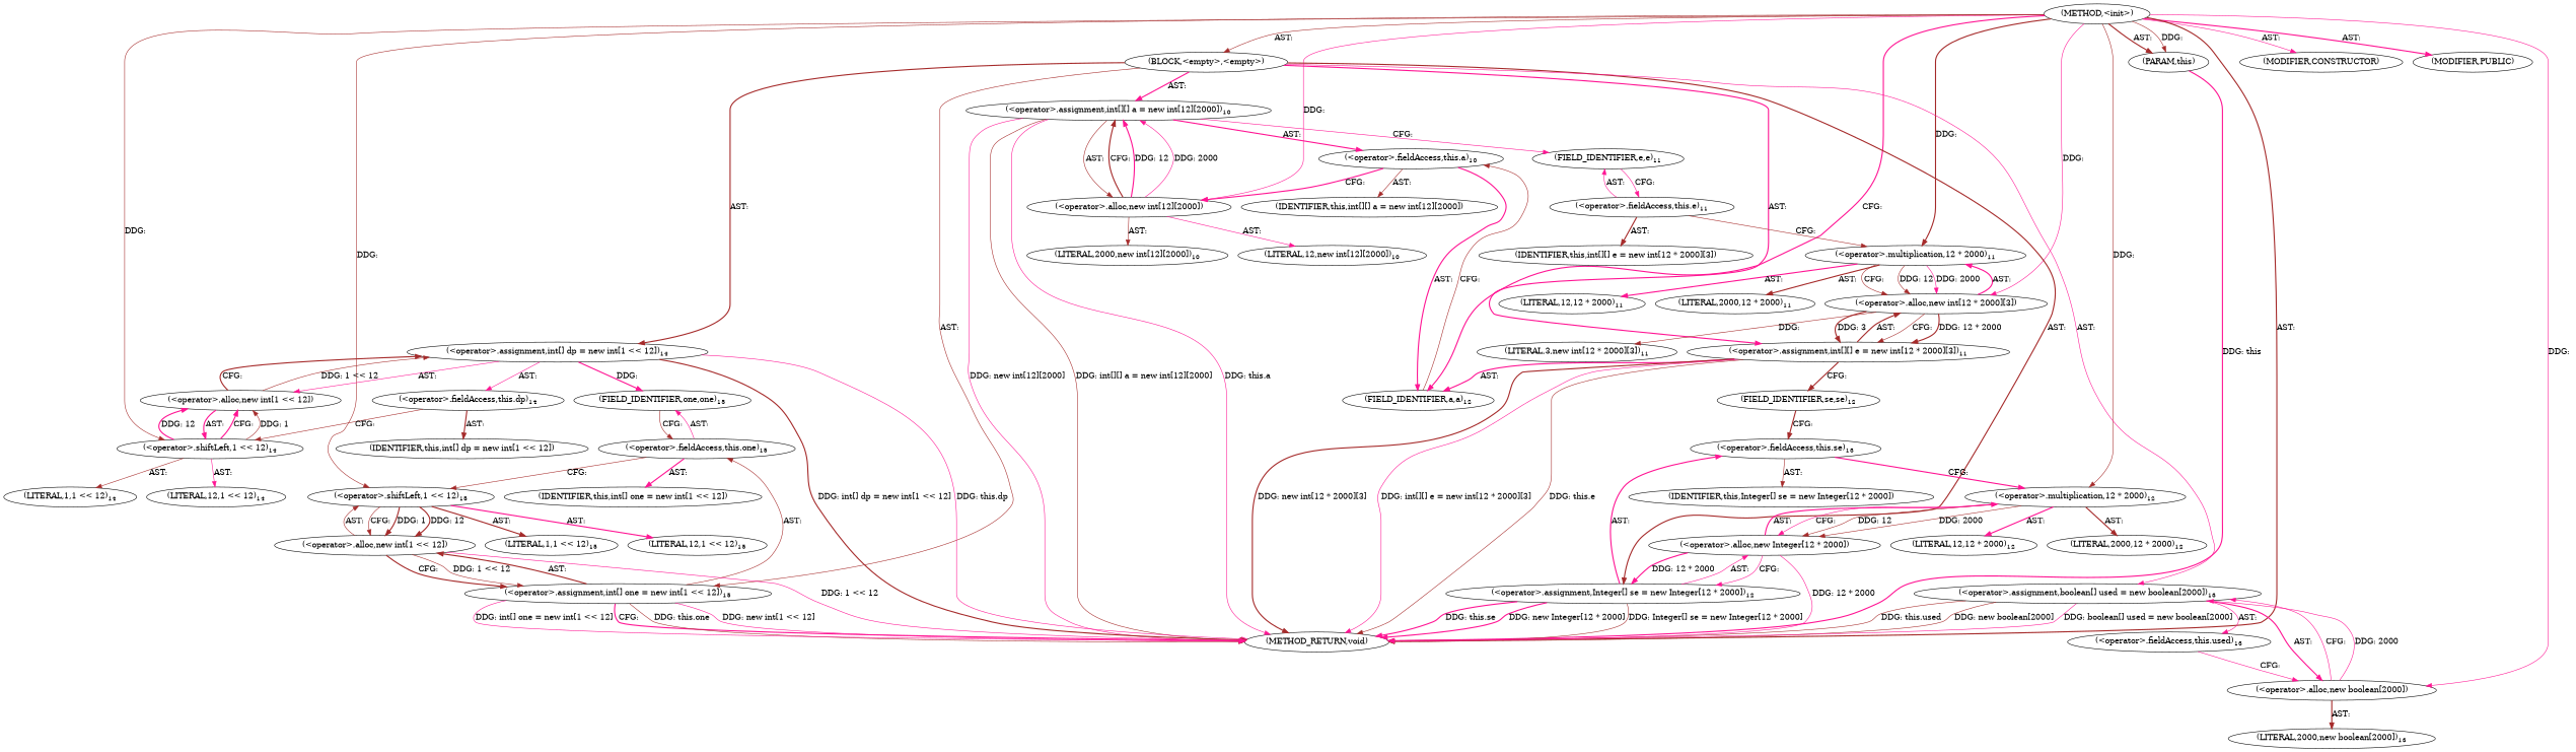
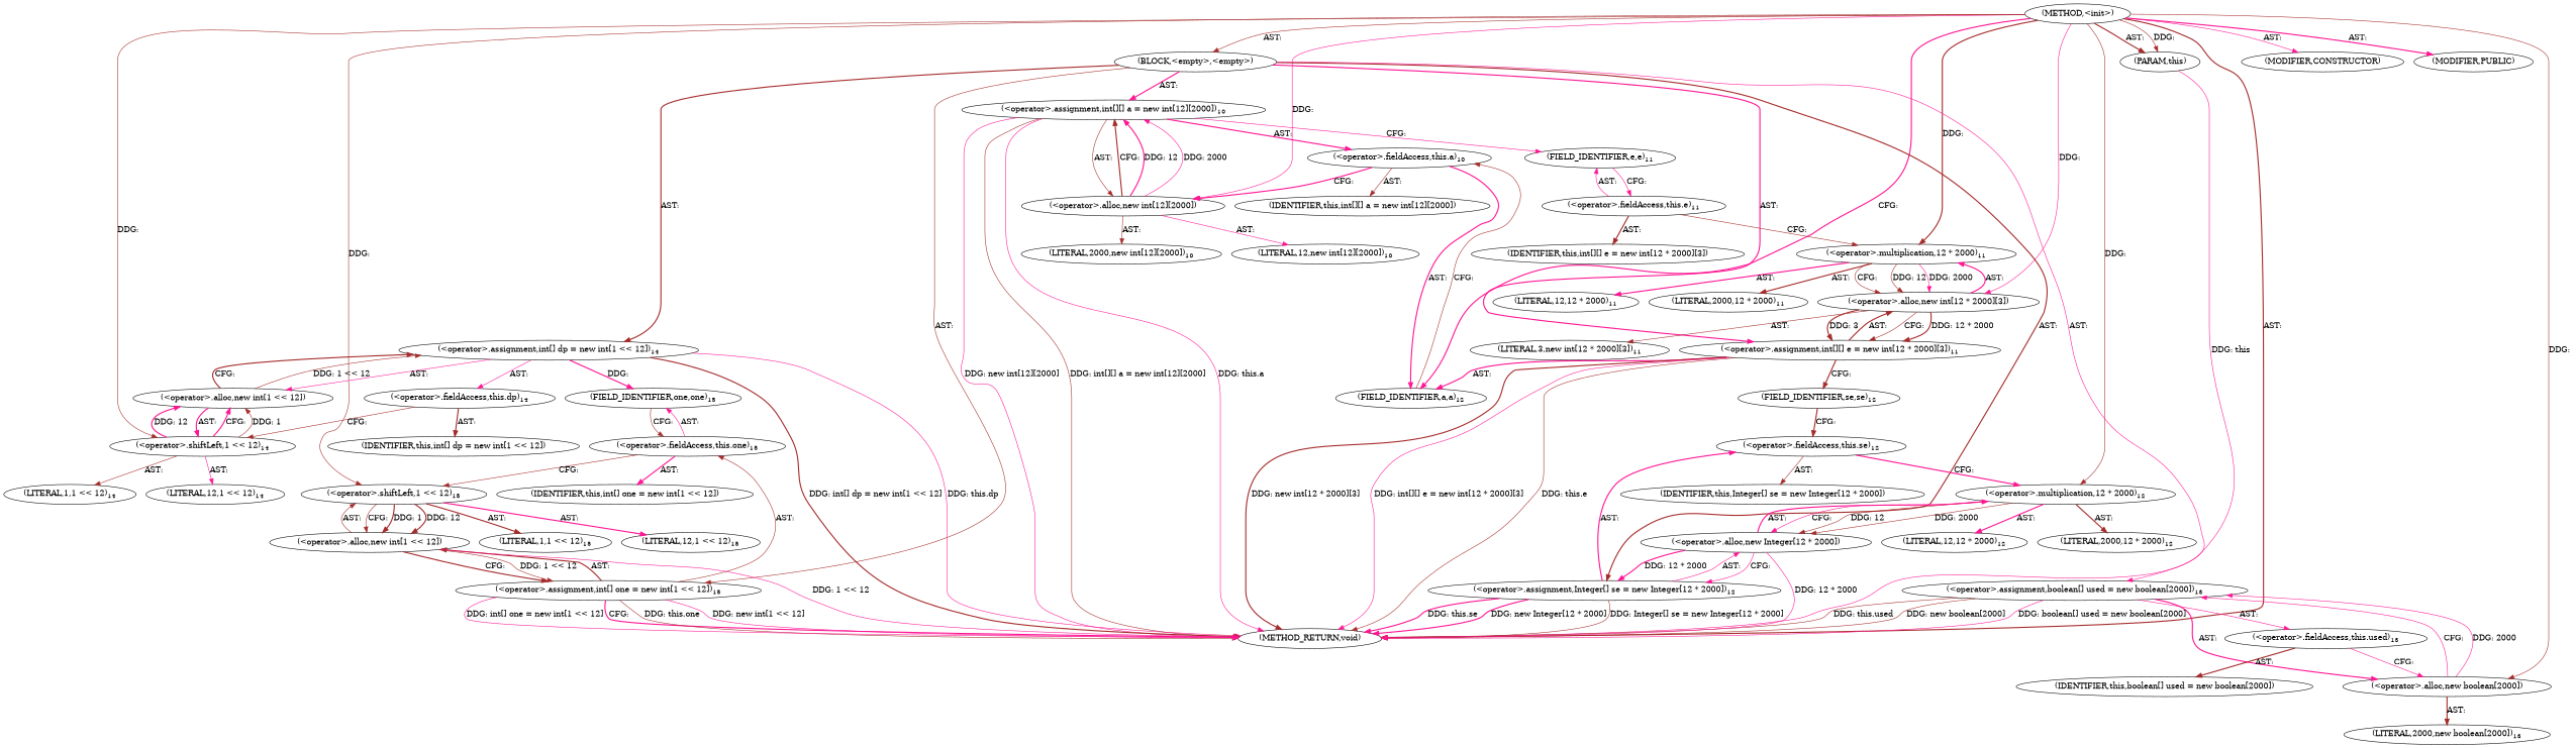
  digraph {
    edge [color=brown style=solid]
    n1 [label=<(METHOD,&lt;init&gt;)>]
    n2 [label=<(PARAM,this)>]
    n3 [label=<(BLOCK,&lt;empty&gt;,&lt;empty&gt;)>]
    n4 [label=<(FIELD_IDENTIFIER,a,a)<SUB>12</SUB>>]
    n5 [label=<(&lt;operator&gt;.alloc,new int[12][2000])>]
    n6 [label=<(&lt;operator&gt;.alloc,new int[12 * 2000][3])>]
    n7 [label=<(&lt;operator&gt;.multiplication,12 * 2000)<SUB>11</SUB>>]
    n8 [label=<(&lt;operator&gt;.multiplication,12 * 2000)<SUB>12</SUB>>]
    n9 [label=<(&lt;operator&gt;.alloc,new boolean[2000])>]
    n10 [label=<(&lt;operator&gt;.shiftLeft,1 &lt;&lt; 12)<SUB>14</SUB>>]
    n11 [label=<(&lt;operator&gt;.shiftLeft,1 &lt;&lt; 12)<SUB>15</SUB>>]
    n12 [label=<(MODIFIER,CONSTRUCTOR)>]
    n13 [label=<(MODIFIER,PUBLIC)>]
    n14 [label=<(METHOD_RETURN,void)>]
    n15 [label=<(&lt;operator&gt;.assignment,int[][] a = new int[12][2000])<SUB>10</SUB>>]
    n16 [label=<(&lt;operator&gt;.assignment,int[][] e = new int[12 * 2000][3])<SUB>11</SUB>>]
    n17 [label=<(&lt;operator&gt;.assignment,Integer[] se = new Integer[12 * 2000])<SUB>12</SUB>>]
    n18 [label=<(&lt;operator&gt;.assignment,boolean[] used = new boolean[2000])<SUB>13</SUB>>]
    n19 [label=<(&lt;operator&gt;.assignment,int[] dp = new int[1 &lt;&lt; 12])<SUB>14</SUB>>]
    n20 [label=<(&lt;operator&gt;.assignment,int[] one = new int[1 &lt;&lt; 12])<SUB>15</SUB>>]
    n21 [label=<(&lt;operator&gt;.fieldAccess,this.a)<SUB>10</SUB>>]
    n22 [label=<(LITERAL,12,new int[12][2000])<SUB>10</SUB>>]
    n23 [label=<(LITERAL,2000,new int[12][2000])<SUB>10</SUB>>]
    n24 [label=<(LITERAL,3,new int[12 * 2000][3])<SUB>11</SUB>>]
    n25 [label=<(LITERAL,12,12 * 2000)<SUB>11</SUB>>]
    n26 [label=<(LITERAL,2000,12 * 2000)<SUB>11</SUB>>]
    n27 [label=<(&lt;operator&gt;.alloc,new Integer[12 * 2000])>]
    n28 [label=<(LITERAL,12,12 * 2000)<SUB>12</SUB>>]
    n29 [label=<(LITERAL,2000,12 * 2000)<SUB>12</SUB>>]
    n30 [label=<(LITERAL,2000,new boolean[2000])<SUB>13</SUB>>]
    n31 [label=<(&lt;operator&gt;.alloc,new int[1 &lt;&lt; 12])>]
    n32 [label=<(LITERAL,1,1 &lt;&lt; 12)<SUB>14</SUB>>]
    n33 [label=<(LITERAL,12,1 &lt;&lt; 12)<SUB>14</SUB>>]
    n34 [label=<(&lt;operator&gt;.alloc,new int[1 &lt;&lt; 12])>]
    n35 [label=<(LITERAL,1,1 &lt;&lt; 12)<SUB>15</SUB>>]
    n36 [label=<(LITERAL,12,1 &lt;&lt; 12)<SUB>15</SUB>>]
    n37 [label=<(FIELD_IDENTIFIER,e,e)<SUB>11</SUB>>]
    n38 [label=<(FIELD_IDENTIFIER,se,se)<SUB>12</SUB>>]
-   n39 [label=<(&lt;operator&gt;.fieldAccess,this.se)<SUB>13</SUB>>]
+   n39 [label=<(&lt;operator&gt;.fieldAccess,this.se)<SUB>12</SUB>>]
    n40 [label=<(&lt;operator&gt;.fieldAccess,this.used)<SUB>13</SUB>>]
    n41 [label=<(&lt;operator&gt;.fieldAccess,this.dp)<SUB>14</SUB>>]
    n42 [label=<(FIELD_IDENTIFIER,one,one)<SUB>15</SUB>>]
    n43 [label=<(&lt;operator&gt;.fieldAccess,this.one)<SUB>15</SUB>>]
    n44 [label=<(IDENTIFIER,this,int[][] a = new int[12][2000])>]
    n45 [label=<(&lt;operator&gt;.fieldAccess,this.e)<SUB>11</SUB>>]
    n46 [label=<(IDENTIFIER,this,int[][] e = new int[12 * 2000][3])>]
    n47 [label=<(IDENTIFIER,this,Integer[] se = new Integer[12 * 2000])>]
+   n48 [label=<(IDENTIFIER,this,boolean[] used = new boolean[2000])>]
    n49 [label=<(IDENTIFIER,this,int[] dp = new int[1 &lt;&lt; 12])>]
    n50 [label=<(IDENTIFIER,this,int[] one = new int[1 &lt;&lt; 12])>]
    n1 -> n2 [label="AST: " style=bold]
    n1 -> n2 [label="DDG: "]
    n1 -> n3 [label="AST: "]
    n1 -> n4 [color=deeppink label="CFG: " style=bold]
    n1 -> n5 [color=deeppink label="DDG: "]
    n1 -> n6 [color=deeppink label="DDG: "]
    n1 -> n7 [label="DDG: " style=bold]
    n1 -> n8 [label="DDG: "]
-   n1 -> n9 [color=deeppink label="DDG: "]
+   n1 -> n9 [label="DDG: "]
    n1 -> n10 [label="DDG: "]
    n1 -> n11 [label="DDG: "]
    n1 -> n12 [color=deeppink label="AST: "]
    n1 -> n13 [color=deeppink label="AST: " style=bold]
    n1 -> n14 [label="AST: " style=bold]
-   n2 -> n14 [color=deeppink label="DDG: this" style=bold]
+   n2 -> n14 [color=deeppink label="DDG: this"]
    n3 -> n15 [color=deeppink label="AST: " style=bold]
    n3 -> n16 [color=deeppink label="AST: " style=bold]
    n3 -> n17 [label="AST: " style=bold]
    n3 -> n18 [color=deeppink label="AST: "]
    n3 -> n19 [label="AST: " style=bold]
    n3 -> n20 [label="AST: "]
    n4 -> n21 [label="CFG: "]
    n5 -> n15 [label="CFG: " style=bold]
    n5 -> n15 [color=deeppink label="DDG: 12" style=bold]
    n5 -> n15 [color=deeppink label="DDG: 2000"]
    n5 -> n22 [color=deeppink label="AST: "]
    n5 -> n23 [label="AST: "]
    n6 -> n7 [color=deeppink label="AST: " style=bold]
    n6 -> n16 [label="CFG: "]
    n6 -> n16 [label="DDG: 12 * 2000" style=bold]
    n6 -> n16 [label="DDG: 3" style=bold]
-   n6 -> n24 [label="DDG: "]
+   n6 -> n24 [label="AST: "]
    n7 -> n6 [label="CFG: "]
    n7 -> n6 [label="DDG: 12"]
    n7 -> n6 [color=deeppink label="DDG: 2000"]
    n7 -> n25 [color=deeppink label="AST: " style=bold]
    n7 -> n26 [label="AST: " style=bold]
    n8 -> n27 [color=deeppink label="CFG: "]
    n8 -> n27 [label="DDG: 12"]
    n8 -> n27 [label="DDG: 2000"]
    n8 -> n28 [color=deeppink label="AST: " style=bold]
    n8 -> n29 [label="AST: " style=bold]
    n9 -> n18 [color=deeppink label="CFG: "]
    n9 -> n18 [color=deeppink label="DDG: 2000"]
    n9 -> n30 [label="AST: " style=bold]
    n10 -> n31 [color=deeppink label="CFG: " style=bold]
    n10 -> n31 [label="DDG: 1"]
    n10 -> n31 [color=deeppink label="DDG: 12" style=bold]
    n10 -> n32 [label="AST: "]
    n10 -> n33 [color=deeppink label="AST: "]
    n11 -> n34 [label="CFG: "]
    n11 -> n34 [label="DDG: 1" style=bold]
    n11 -> n34 [label="DDG: 12" style=bold]
    n11 -> n35 [label="AST: " style=bold]
    n11 -> n36 [color=deeppink label="AST: " style=bold]
    n15 -> n5 [label="AST: "]
    n15 -> n14 [color=deeppink label="DDG: this.a"]
    n15 -> n14 [color=deeppink label="DDG: new int[12][2000]"]
    n15 -> n14 [label="DDG: int[][] a = new int[12][2000]"]
    n15 -> n21 [color=deeppink label="AST: " style=bold]
    n15 -> n37 [color=deeppink label="CFG: "]
    n16 -> n4 [color=deeppink label="AST: " style=bold]
    n16 -> n6 [label="AST: " style=bold]
    n16 -> n14 [label="DDG: this.e"]
    n16 -> n14 [label="DDG: new int[12 * 2000][3]" style=bold]
    n16 -> n14 [color=deeppink label="DDG: int[][] e = new int[12 * 2000][3]"]
    n16 -> n38 [label="CFG: " style=bold]
    n17 -> n14 [color=deeppink label="DDG: this.se" style=bold]
    n17 -> n14 [color=deeppink label="DDG: new Integer[12 * 2000]" style=bold]
    n17 -> n14 [label="DDG: Integer[] se = new Integer[12 * 2000]"]
    n17 -> n27 [color=deeppink label="AST: "]
    n17 -> n39 [color=deeppink label="AST: " style=bold]
    n18 -> n9 [color=deeppink label="AST: " style=bold]
    n18 -> n14 [label="DDG: this.used"]
    n18 -> n14 [label="DDG: new boolean[2000]"]
    n18 -> n14 [color=deeppink label="DDG: boolean[] used = new boolean[2000]"]
    n18 -> n40 [color=deeppink label="AST: "]
    n19 -> n14 [color=deeppink label="DDG: this.dp"]
    n19 -> n14 [label="DDG: int[] dp = new int[1 &lt;&lt; 12]" style=bold]
    n19 -> n31 [color=deeppink label="AST: "]
    n19 -> n41 [color=deeppink label="AST: "]
    n19 -> n42 [color=deeppink label="DDG: " style=bold]
    n20 -> n14 [color=deeppink label="CFG: " style=bold]
    n20 -> n14 [label="DDG: this.one"]
    n20 -> n14 [color=deeppink label="DDG: new int[1 &lt;&lt; 12]"]
    n20 -> n14 [color=deeppink label="DDG: int[] one = new int[1 &lt;&lt; 12]"]
    n20 -> n34 [label="AST: " style=bold]
    n20 -> n43 [label="AST: "]
    n21 -> n4 [color=deeppink label="AST: " style=bold]
    n21 -> n5 [color=deeppink label="CFG: " style=bold]
    n21 -> n44 [label="AST: "]
    n27 -> n8 [color=deeppink label="AST: " style=bold]
    n27 -> n14 [color=deeppink label="DDG: 12 * 2000"]
    n27 -> n17 [color=deeppink label="CFG: "]
    n27 -> n17 [color=deeppink label="DDG: 12 * 2000" style=bold]
    n31 -> n10 [color=deeppink label="AST: " style=bold]
    n31 -> n19 [label="CFG: " style=bold]
    n31 -> n19 [label="DDG: 1 &lt;&lt; 12"]
    n34 -> n11 [label="AST: "]
    n34 -> n14 [color=deeppink label="DDG: 1 &lt;&lt; 12"]
    n34 -> n20 [label="CFG: " style=bold]
    n34 -> n20 [label="DDG: 1 &lt;&lt; 12"]
    n37 -> n45 [color=deeppink label="CFG: "]
    n38 -> n39 [label="CFG: " style=bold]
    n39 -> n8 [color=deeppink label="CFG: " style=bold]
    n39 -> n47 [label="AST: "]
    n40 -> n9 [color=deeppink label="CFG: "]
+   n40 -> n48 [label="AST: " style=bold]
    n41 -> n10 [label="CFG: "]
    n41 -> n49 [label="AST: " style=bold]
    n42 -> n43 [label="CFG: "]
    n43 -> n11 [label="CFG: "]
    n43 -> n42 [color=deeppink label="AST: "]
    n43 -> n50 [color=deeppink label="AST: " style=bold]
    n45 -> n7 [label="CFG: "]
    n45 -> n37 [color=deeppink label="AST: "]
    n45 -> n46 [label="AST: " style=bold]
  }
